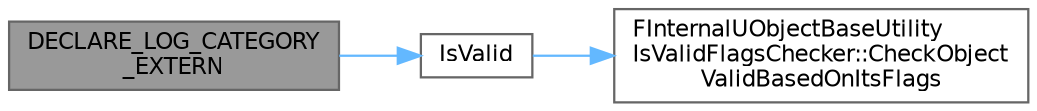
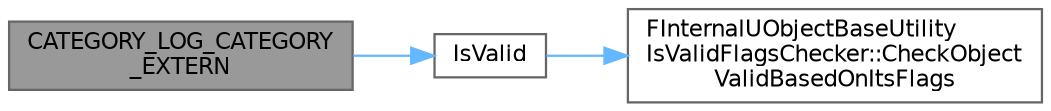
  digraph {
    rankdir=LR
    node [color=grey40 fillcolor=white fontname=Helvetica fontsize=10 shape=box style=filled]
    edge [color=steelblue1 fontname=Helvetica fontsize=10 labelfontname=Helvetica labelfontsize=10 style=solid]
-   n1 [color=gray40 fillcolor=grey60 fontcolor=black height=0.2 label="DECLARE_LOG_CATEGORY\l_EXTERN" width=0.4]
+   n1 [color=gray40 fillcolor=grey60 fontcolor=black height=0.2 label="CATEGORY_LOG_CATEGORY\l_EXTERN" width=0.4]
    n2 [height=0.2 label=IsValid width=0.4]
    n3 [height=0.2 label="FInternalUObjectBaseUtility\lIsValidFlagsChecker::CheckObject\lValidBasedOnItsFlags" width=0.4]
    n1 -> n2
    n2 -> n3
  }
